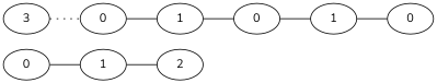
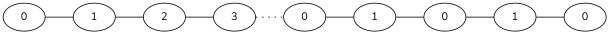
  graph {
    rankdir=LR
    fontname=Nunito
    node [fontname=Nunito]
    edge [fontname=Nunito]
    n1 [label=0]
    n2 [label=1]
    n3 [label=2]
    n4 [label=3]
    n5 [label=0]
    n6 [label=1]
    n7 [label=0]
    n8 [label=1]
    n9 [label=0]
    n1 -- n2
    n2 -- n3
+   n3 -- n4
    n4 -- n5 [style=dotted]
    n5 -- n6
    n6 -- n7
    n7 -- n8
    n8 -- n9
  }
